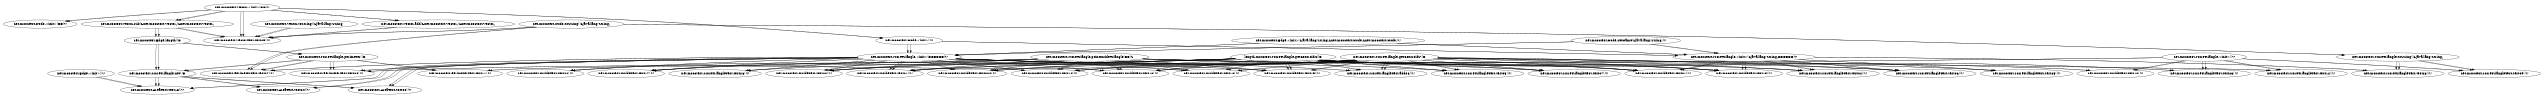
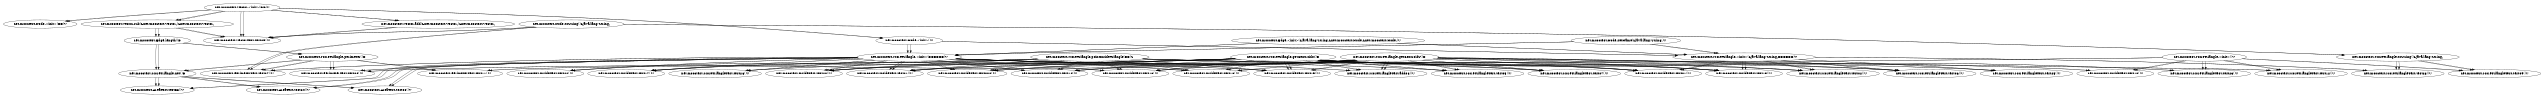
  digraph {
-   "net.mooctest.Edge.<init>()V"
-   "net.mooctest.AreaTest.test13()V"
+   "net.mooctest.AreaTest.test13()V" [label="net.mooctest.AreaTest.test53()V"]
    "net.mooctest.Edge.<init>(Ljava/lang/String;Lnet/mooctest/Node;Lnet/mooctest/Node;)V"
    "net.mooctest.MoreTriangle.<init>(DDDDDD)V"
    "net.mooctest.MoreTriangle.<init>(Ljava/lang/String;DDDDDD)V"
    "net.mooctest.AreaTest.test08()V"
    "net.mooctest.AreaTest.test24()V"
    "net.mooctest.InsideTest.test000()V"
    "net.mooctest.InsideTest.test14()V"
    "net.mooctest.InsideTest.test16()V"
    "net.mooctest.InsideTest.test17()V"
    "net.mooctest.InsideTest.test18()V"
    "net.mooctest.InsideTest.test19()V"
    "net.mooctest.InsideTest.test20()V"
    "net.mooctest.InsideTest.test21()V"
    "net.mooctest.InsideTest.test22()V"
    n17 [label="net.mooctest.MoreTriangleTest.add03()V"]
    "net.mooctest.MoreTriangleTest.test05()V"
    "net.mooctest.MoreTriangleTest.test07()V"
    "net.mooctest.MoreTriangleTest.test26()V"
    "net.mooctest.PerimeterTest.test04()V"
    "net.mooctest.PerimeterTest.test27()V"
    "net.mooctest.InsideTest.test01()V"
    "net.mooctest.InsideTest.test15()V"
    "net.mooctest.MoreTriangleTest.test02()V"
    "net.mooctest.MoreTriangleTest.test06()V"
    "net.mooctest.MoreTriangleTest.test25()V"
    "net.mooctest.MoreTriangleTest.test28()V"
    n29 [label="net.mooctest.MoreTriangle.net()D"]
    "net.mooctest.Edge.length()D"
    "net.mooctest.MoreTriangle.perimeter()D"
    "net.mooctest.PerimeterTest.test11()V"
    "net.mooctest.MoreTriangle.toString()Ljava/lang/String;"
    "net.mooctest.MoreTriangleTest.test09()V"
    "net.mooctest.MoreTriangle.<init>()V"
    "net.mooctest.InsideTest.test10()V"
    "net.mooctest.MoreTriangleTest.test12()V"
    "net.mooctest.MoreTriangleTest.test23()V"
-   "net.mooctest.MoreTriangle.getCentroidX()D" [label="length.mooctest.MoreTriangle.getCentroidX()D"]
+   "net.mooctest.MoreTriangle.getCentroidX()D"
    "net.mooctest.MoreTriangle.getCentroidY()D"
    "net.mooctest.MoreTriangle.pointInsideTriangle(DD)Z"
    "net.mooctest.Node.<init>()V"
    "net.mooctest.Node.setName(Ljava/lang/String;)V"
    "net.mooctest.Node.toString()Ljava/lang/String;"
    "net.mooctest.VectorTest.test29()V"
    "net.mooctest.Vector.<init>(DD)V"
    "net.mooctest.Node.<init>(DD)V"
    "net.mooctest.Vector.add(Lnet/mooctest/Vector;)Lnet/mooctest/Vector;"
    "net.mooctest.Vector.sub(Lnet/mooctest/Vector;)Lnet/mooctest/Vector;"
-   "net.mooctest.Vector.toString()Ljava/lang/String;"
-   "net.mooctest.Edge.<init>()V" -> "net.mooctest.AreaTest.test13()V"
-   "net.mooctest.Edge.<init>()V" -> "net.mooctest.AreaTest.test13()V"
    "net.mooctest.Edge.<init>(Ljava/lang/String;Lnet/mooctest/Node;Lnet/mooctest/Node;)V" -> "net.mooctest.MoreTriangle.<init>(DDDDDD)V"
    "net.mooctest.Edge.<init>(Ljava/lang/String;Lnet/mooctest/Node;Lnet/mooctest/Node;)V" -> "net.mooctest.MoreTriangle.<init>(DDDDDD)V"
    "net.mooctest.Edge.<init>(Ljava/lang/String;Lnet/mooctest/Node;Lnet/mooctest/Node;)V" -> "net.mooctest.MoreTriangle.<init>(Ljava/lang/String;DDDDDD)V"
    "net.mooctest.Edge.<init>(Ljava/lang/String;Lnet/mooctest/Node;Lnet/mooctest/Node;)V" -> "net.mooctest.MoreTriangle.<init>(Ljava/lang/String;DDDDDD)V"
    "net.mooctest.MoreTriangle.<init>(DDDDDD)V" -> "net.mooctest.AreaTest.test13()V"
    "net.mooctest.MoreTriangle.<init>(DDDDDD)V" -> "net.mooctest.AreaTest.test13()V"
    "net.mooctest.MoreTriangle.<init>(DDDDDD)V" -> "net.mooctest.AreaTest.test08()V"
    "net.mooctest.MoreTriangle.<init>(DDDDDD)V" -> "net.mooctest.AreaTest.test08()V"
    "net.mooctest.MoreTriangle.<init>(DDDDDD)V" -> "net.mooctest.AreaTest.test24()V"
    "net.mooctest.MoreTriangle.<init>(DDDDDD)V" -> "net.mooctest.AreaTest.test24()V"
    "net.mooctest.MoreTriangle.<init>(DDDDDD)V" -> "net.mooctest.InsideTest.test000()V"
    "net.mooctest.MoreTriangle.<init>(DDDDDD)V" -> "net.mooctest.InsideTest.test000()V"
    "net.mooctest.MoreTriangle.<init>(DDDDDD)V" -> "net.mooctest.InsideTest.test14()V"
    "net.mooctest.MoreTriangle.<init>(DDDDDD)V" -> "net.mooctest.InsideTest.test14()V"
    "net.mooctest.MoreTriangle.<init>(DDDDDD)V" -> "net.mooctest.InsideTest.test16()V"
    "net.mooctest.MoreTriangle.<init>(DDDDDD)V" -> "net.mooctest.InsideTest.test16()V"
    "net.mooctest.MoreTriangle.<init>(DDDDDD)V" -> "net.mooctest.InsideTest.test17()V"
    "net.mooctest.MoreTriangle.<init>(DDDDDD)V" -> "net.mooctest.InsideTest.test17()V"
    "net.mooctest.MoreTriangle.<init>(DDDDDD)V" -> "net.mooctest.InsideTest.test18()V"
    "net.mooctest.MoreTriangle.<init>(DDDDDD)V" -> "net.mooctest.InsideTest.test18()V"
    "net.mooctest.MoreTriangle.<init>(DDDDDD)V" -> "net.mooctest.InsideTest.test19()V"
    "net.mooctest.MoreTriangle.<init>(DDDDDD)V" -> "net.mooctest.InsideTest.test19()V"
    "net.mooctest.MoreTriangle.<init>(DDDDDD)V" -> "net.mooctest.InsideTest.test20()V"
    "net.mooctest.MoreTriangle.<init>(DDDDDD)V" -> "net.mooctest.InsideTest.test20()V"
    "net.mooctest.MoreTriangle.<init>(DDDDDD)V" -> "net.mooctest.InsideTest.test21()V"
    "net.mooctest.MoreTriangle.<init>(DDDDDD)V" -> "net.mooctest.InsideTest.test21()V"
    "net.mooctest.MoreTriangle.<init>(DDDDDD)V" -> "net.mooctest.InsideTest.test22()V"
    "net.mooctest.MoreTriangle.<init>(DDDDDD)V" -> "net.mooctest.InsideTest.test22()V"
    "net.mooctest.MoreTriangle.<init>(DDDDDD)V" -> n17
    "net.mooctest.MoreTriangle.<init>(DDDDDD)V" -> n17
    "net.mooctest.MoreTriangle.<init>(DDDDDD)V" -> "net.mooctest.MoreTriangleTest.test05()V"
    "net.mooctest.MoreTriangle.<init>(DDDDDD)V" -> "net.mooctest.MoreTriangleTest.test05()V"
    "net.mooctest.MoreTriangle.<init>(DDDDDD)V" -> "net.mooctest.MoreTriangleTest.test07()V"
    "net.mooctest.MoreTriangle.<init>(DDDDDD)V" -> "net.mooctest.MoreTriangleTest.test07()V"
    "net.mooctest.MoreTriangle.<init>(DDDDDD)V" -> "net.mooctest.MoreTriangleTest.test26()V"
    "net.mooctest.MoreTriangle.<init>(DDDDDD)V" -> "net.mooctest.MoreTriangleTest.test26()V"
    "net.mooctest.MoreTriangle.<init>(DDDDDD)V" -> "net.mooctest.PerimeterTest.test04()V"
    "net.mooctest.MoreTriangle.<init>(DDDDDD)V" -> "net.mooctest.PerimeterTest.test04()V"
    "net.mooctest.MoreTriangle.<init>(DDDDDD)V" -> "net.mooctest.PerimeterTest.test27()V"
    "net.mooctest.MoreTriangle.<init>(DDDDDD)V" -> "net.mooctest.PerimeterTest.test27()V"
    "net.mooctest.MoreTriangle.<init>(Ljava/lang/String;DDDDDD)V" -> "net.mooctest.InsideTest.test01()V"
    "net.mooctest.MoreTriangle.<init>(Ljava/lang/String;DDDDDD)V" -> "net.mooctest.InsideTest.test01()V"
    "net.mooctest.MoreTriangle.<init>(Ljava/lang/String;DDDDDD)V" -> "net.mooctest.InsideTest.test15()V"
    "net.mooctest.MoreTriangle.<init>(Ljava/lang/String;DDDDDD)V" -> "net.mooctest.InsideTest.test15()V"
    "net.mooctest.MoreTriangle.<init>(Ljava/lang/String;DDDDDD)V" -> "net.mooctest.MoreTriangleTest.test02()V"
    "net.mooctest.MoreTriangle.<init>(Ljava/lang/String;DDDDDD)V" -> "net.mooctest.MoreTriangleTest.test02()V"
    "net.mooctest.MoreTriangle.<init>(Ljava/lang/String;DDDDDD)V" -> "net.mooctest.MoreTriangleTest.test06()V"
    "net.mooctest.MoreTriangle.<init>(Ljava/lang/String;DDDDDD)V" -> "net.mooctest.MoreTriangleTest.test06()V"
    "net.mooctest.MoreTriangle.<init>(Ljava/lang/String;DDDDDD)V" -> "net.mooctest.MoreTriangleTest.test25()V"
    "net.mooctest.MoreTriangle.<init>(Ljava/lang/String;DDDDDD)V" -> "net.mooctest.MoreTriangleTest.test25()V"
    "net.mooctest.MoreTriangle.<init>(Ljava/lang/String;DDDDDD)V" -> "net.mooctest.MoreTriangleTest.test28()V"
    "net.mooctest.MoreTriangle.<init>(Ljava/lang/String;DDDDDD)V" -> "net.mooctest.MoreTriangleTest.test28()V"
    n29 -> "net.mooctest.AreaTest.test13()V"
    n29 -> "net.mooctest.AreaTest.test13()V"
    n29 -> "net.mooctest.AreaTest.test08()V"
    n29 -> "net.mooctest.AreaTest.test08()V"
    n29 -> "net.mooctest.AreaTest.test24()V"
    n29 -> "net.mooctest.AreaTest.test24()V"
    "net.mooctest.Edge.length()D" -> n29
    "net.mooctest.Edge.length()D" -> n29
    "net.mooctest.Edge.length()D" -> "net.mooctest.MoreTriangle.perimeter()D"
    "net.mooctest.Edge.length()D" -> "net.mooctest.MoreTriangle.perimeter()D"
    "net.mooctest.MoreTriangle.perimeter()D" -> "net.mooctest.PerimeterTest.test04()V"
    "net.mooctest.MoreTriangle.perimeter()D" -> "net.mooctest.PerimeterTest.test04()V"
    "net.mooctest.MoreTriangle.perimeter()D" -> "net.mooctest.PerimeterTest.test27()V"
    "net.mooctest.MoreTriangle.perimeter()D" -> "net.mooctest.PerimeterTest.test27()V"
    "net.mooctest.MoreTriangle.perimeter()D" -> n29
    "net.mooctest.MoreTriangle.perimeter()D" -> n29
    "net.mooctest.MoreTriangle.perimeter()D" -> "net.mooctest.PerimeterTest.test11()V"
    "net.mooctest.MoreTriangle.perimeter()D" -> "net.mooctest.PerimeterTest.test11()V"
    "net.mooctest.MoreTriangle.toString()Ljava/lang/String;" -> "net.mooctest.MoreTriangleTest.test28()V"
    "net.mooctest.MoreTriangle.toString()Ljava/lang/String;" -> "net.mooctest.MoreTriangleTest.test28()V"
    "net.mooctest.MoreTriangle.toString()Ljava/lang/String;" -> "net.mooctest.MoreTriangleTest.test09()V"
    "net.mooctest.MoreTriangle.toString()Ljava/lang/String;" -> "net.mooctest.MoreTriangleTest.test09()V"
    "net.mooctest.MoreTriangle.<init>()V" -> "net.mooctest.PerimeterTest.test11()V"
    "net.mooctest.MoreTriangle.<init>()V" -> "net.mooctest.PerimeterTest.test11()V"
    "net.mooctest.MoreTriangle.<init>()V" -> "net.mooctest.MoreTriangleTest.test09()V"
    "net.mooctest.MoreTriangle.<init>()V" -> "net.mooctest.MoreTriangleTest.test09()V"
    "net.mooctest.MoreTriangle.<init>()V" -> "net.mooctest.InsideTest.test10()V"
    "net.mooctest.MoreTriangle.<init>()V" -> "net.mooctest.InsideTest.test10()V"
    "net.mooctest.MoreTriangle.<init>()V" -> "net.mooctest.MoreTriangleTest.test12()V"
    "net.mooctest.MoreTriangle.<init>()V" -> "net.mooctest.MoreTriangleTest.test12()V"
    "net.mooctest.MoreTriangle.<init>()V" -> "net.mooctest.MoreTriangleTest.test23()V"
    "net.mooctest.MoreTriangle.<init>()V" -> "net.mooctest.MoreTriangleTest.test23()V"
    "net.mooctest.MoreTriangle.getCentroidX()D" -> "net.mooctest.InsideTest.test000()V"
    "net.mooctest.MoreTriangle.getCentroidX()D" -> "net.mooctest.InsideTest.test000()V"
    "net.mooctest.MoreTriangle.getCentroidX()D" -> "net.mooctest.InsideTest.test14()V"
    "net.mooctest.MoreTriangle.getCentroidX()D" -> "net.mooctest.InsideTest.test14()V"
    "net.mooctest.MoreTriangle.getCentroidX()D" -> "net.mooctest.InsideTest.test16()V"
    "net.mooctest.MoreTriangle.getCentroidX()D" -> "net.mooctest.InsideTest.test16()V"
    "net.mooctest.MoreTriangle.getCentroidX()D" -> "net.mooctest.InsideTest.test17()V"
    "net.mooctest.MoreTriangle.getCentroidX()D" -> "net.mooctest.InsideTest.test17()V"
    "net.mooctest.MoreTriangle.getCentroidX()D" -> "net.mooctest.InsideTest.test18()V"
    "net.mooctest.MoreTriangle.getCentroidX()D" -> "net.mooctest.InsideTest.test18()V"
    "net.mooctest.MoreTriangle.getCentroidX()D" -> "net.mooctest.InsideTest.test19()V"
    "net.mooctest.MoreTriangle.getCentroidX()D" -> "net.mooctest.InsideTest.test19()V"
    "net.mooctest.MoreTriangle.getCentroidX()D" -> "net.mooctest.InsideTest.test20()V"
    "net.mooctest.MoreTriangle.getCentroidX()D" -> "net.mooctest.InsideTest.test20()V"
    "net.mooctest.MoreTriangle.getCentroidX()D" -> "net.mooctest.InsideTest.test21()V"
    "net.mooctest.MoreTriangle.getCentroidX()D" -> "net.mooctest.InsideTest.test21()V"
    "net.mooctest.MoreTriangle.getCentroidX()D" -> n17
    "net.mooctest.MoreTriangle.getCentroidX()D" -> n17
    "net.mooctest.MoreTriangle.getCentroidX()D" -> "net.mooctest.MoreTriangleTest.test05()V"
    "net.mooctest.MoreTriangle.getCentroidX()D" -> "net.mooctest.MoreTriangleTest.test05()V"
    "net.mooctest.MoreTriangle.getCentroidX()D" -> "net.mooctest.MoreTriangleTest.test07()V"
    "net.mooctest.MoreTriangle.getCentroidX()D" -> "net.mooctest.MoreTriangleTest.test07()V"
    "net.mooctest.MoreTriangle.getCentroidX()D" -> "net.mooctest.MoreTriangleTest.test26()V"
    "net.mooctest.MoreTriangle.getCentroidX()D" -> "net.mooctest.MoreTriangleTest.test26()V"
    "net.mooctest.MoreTriangle.getCentroidX()D" -> "net.mooctest.InsideTest.test01()V"
    "net.mooctest.MoreTriangle.getCentroidX()D" -> "net.mooctest.InsideTest.test01()V"
    "net.mooctest.MoreTriangle.getCentroidX()D" -> "net.mooctest.InsideTest.test15()V"
    "net.mooctest.MoreTriangle.getCentroidX()D" -> "net.mooctest.InsideTest.test15()V"
    "net.mooctest.MoreTriangle.getCentroidX()D" -> "net.mooctest.MoreTriangleTest.test02()V"
    "net.mooctest.MoreTriangle.getCentroidX()D" -> "net.mooctest.MoreTriangleTest.test02()V"
    "net.mooctest.MoreTriangle.getCentroidX()D" -> "net.mooctest.MoreTriangleTest.test06()V"
    "net.mooctest.MoreTriangle.getCentroidX()D" -> "net.mooctest.MoreTriangleTest.test06()V"
    "net.mooctest.MoreTriangle.getCentroidX()D" -> "net.mooctest.MoreTriangleTest.test23()V"
    "net.mooctest.MoreTriangle.getCentroidX()D" -> "net.mooctest.MoreTriangleTest.test23()V"
    "net.mooctest.MoreTriangle.getCentroidY()D" -> "net.mooctest.InsideTest.test000()V"
    "net.mooctest.MoreTriangle.getCentroidY()D" -> "net.mooctest.InsideTest.test000()V"
    "net.mooctest.MoreTriangle.getCentroidY()D" -> "net.mooctest.InsideTest.test14()V"
    "net.mooctest.MoreTriangle.getCentroidY()D" -> "net.mooctest.InsideTest.test14()V"
    "net.mooctest.MoreTriangle.getCentroidY()D" -> "net.mooctest.InsideTest.test16()V"
    "net.mooctest.MoreTriangle.getCentroidY()D" -> "net.mooctest.InsideTest.test16()V"
    "net.mooctest.MoreTriangle.getCentroidY()D" -> "net.mooctest.InsideTest.test18()V"
    "net.mooctest.MoreTriangle.getCentroidY()D" -> "net.mooctest.InsideTest.test18()V"
    "net.mooctest.MoreTriangle.getCentroidY()D" -> "net.mooctest.InsideTest.test19()V"
    "net.mooctest.MoreTriangle.getCentroidY()D" -> "net.mooctest.InsideTest.test19()V"
    "net.mooctest.MoreTriangle.getCentroidY()D" -> "net.mooctest.InsideTest.test20()V"
    "net.mooctest.MoreTriangle.getCentroidY()D" -> "net.mooctest.InsideTest.test20()V"
    "net.mooctest.MoreTriangle.getCentroidY()D" -> "net.mooctest.InsideTest.test21()V"
    "net.mooctest.MoreTriangle.getCentroidY()D" -> "net.mooctest.InsideTest.test21()V"
    "net.mooctest.MoreTriangle.getCentroidY()D" -> n17
    "net.mooctest.MoreTriangle.getCentroidY()D" -> n17
    "net.mooctest.MoreTriangle.getCentroidY()D" -> "net.mooctest.MoreTriangleTest.test05()V"
    "net.mooctest.MoreTriangle.getCentroidY()D" -> "net.mooctest.MoreTriangleTest.test05()V"
    "net.mooctest.MoreTriangle.getCentroidY()D" -> "net.mooctest.MoreTriangleTest.test07()V"
    "net.mooctest.MoreTriangle.getCentroidY()D" -> "net.mooctest.MoreTriangleTest.test07()V"
    "net.mooctest.MoreTriangle.getCentroidY()D" -> "net.mooctest.PerimeterTest.test04()V"
    "net.mooctest.MoreTriangle.getCentroidY()D" -> "net.mooctest.PerimeterTest.test04()V"
    "net.mooctest.MoreTriangle.getCentroidY()D" -> "net.mooctest.InsideTest.test01()V"
    "net.mooctest.MoreTriangle.getCentroidY()D" -> "net.mooctest.InsideTest.test01()V"
    "net.mooctest.MoreTriangle.getCentroidY()D" -> "net.mooctest.InsideTest.test15()V"
    "net.mooctest.MoreTriangle.getCentroidY()D" -> "net.mooctest.InsideTest.test15()V"
    "net.mooctest.MoreTriangle.getCentroidY()D" -> "net.mooctest.MoreTriangleTest.test02()V"
    "net.mooctest.MoreTriangle.getCentroidY()D" -> "net.mooctest.MoreTriangleTest.test02()V"
    "net.mooctest.MoreTriangle.getCentroidY()D" -> "net.mooctest.MoreTriangleTest.test06()V"
    "net.mooctest.MoreTriangle.getCentroidY()D" -> "net.mooctest.MoreTriangleTest.test06()V"
    "net.mooctest.MoreTriangle.getCentroidY()D" -> "net.mooctest.MoreTriangleTest.test25()V"
    "net.mooctest.MoreTriangle.getCentroidY()D" -> "net.mooctest.MoreTriangleTest.test25()V"
    "net.mooctest.MoreTriangle.getCentroidY()D" -> "net.mooctest.MoreTriangleTest.test12()V"
    "net.mooctest.MoreTriangle.getCentroidY()D" -> "net.mooctest.MoreTriangleTest.test12()V"
    "net.mooctest.MoreTriangle.pointInsideTriangle(DD)Z" -> "net.mooctest.InsideTest.test000()V"
    "net.mooctest.MoreTriangle.pointInsideTriangle(DD)Z" -> "net.mooctest.InsideTest.test000()V"
    "net.mooctest.MoreTriangle.pointInsideTriangle(DD)Z" -> "net.mooctest.InsideTest.test14()V"
    "net.mooctest.MoreTriangle.pointInsideTriangle(DD)Z" -> "net.mooctest.InsideTest.test14()V"
    "net.mooctest.MoreTriangle.pointInsideTriangle(DD)Z" -> "net.mooctest.InsideTest.test16()V"
    "net.mooctest.MoreTriangle.pointInsideTriangle(DD)Z" -> "net.mooctest.InsideTest.test16()V"
    "net.mooctest.MoreTriangle.pointInsideTriangle(DD)Z" -> "net.mooctest.InsideTest.test17()V"
    "net.mooctest.MoreTriangle.pointInsideTriangle(DD)Z" -> "net.mooctest.InsideTest.test17()V"
    "net.mooctest.MoreTriangle.pointInsideTriangle(DD)Z" -> "net.mooctest.InsideTest.test18()V"
    "net.mooctest.MoreTriangle.pointInsideTriangle(DD)Z" -> "net.mooctest.InsideTest.test18()V"
    "net.mooctest.MoreTriangle.pointInsideTriangle(DD)Z" -> "net.mooctest.InsideTest.test19()V"
    "net.mooctest.MoreTriangle.pointInsideTriangle(DD)Z" -> "net.mooctest.InsideTest.test19()V"
    "net.mooctest.MoreTriangle.pointInsideTriangle(DD)Z" -> "net.mooctest.InsideTest.test20()V"
    "net.mooctest.MoreTriangle.pointInsideTriangle(DD)Z" -> "net.mooctest.InsideTest.test20()V"
    "net.mooctest.MoreTriangle.pointInsideTriangle(DD)Z" -> "net.mooctest.InsideTest.test21()V"
    "net.mooctest.MoreTriangle.pointInsideTriangle(DD)Z" -> "net.mooctest.InsideTest.test21()V"
    "net.mooctest.MoreTriangle.pointInsideTriangle(DD)Z" -> "net.mooctest.InsideTest.test22()V"
    "net.mooctest.MoreTriangle.pointInsideTriangle(DD)Z" -> "net.mooctest.InsideTest.test22()V"
    "net.mooctest.MoreTriangle.pointInsideTriangle(DD)Z" -> "net.mooctest.InsideTest.test01()V"
    "net.mooctest.MoreTriangle.pointInsideTriangle(DD)Z" -> "net.mooctest.InsideTest.test01()V"
    "net.mooctest.MoreTriangle.pointInsideTriangle(DD)Z" -> "net.mooctest.InsideTest.test15()V"
    "net.mooctest.MoreTriangle.pointInsideTriangle(DD)Z" -> "net.mooctest.InsideTest.test15()V"
    "net.mooctest.MoreTriangle.pointInsideTriangle(DD)Z" -> "net.mooctest.InsideTest.test10()V"
    "net.mooctest.MoreTriangle.pointInsideTriangle(DD)Z" -> "net.mooctest.InsideTest.test10()V"
    "net.mooctest.Node.<init>()V" -> "net.mooctest.MoreTriangle.<init>(DDDDDD)V"
    "net.mooctest.Node.<init>()V" -> "net.mooctest.MoreTriangle.<init>(DDDDDD)V"
    "net.mooctest.Node.<init>()V" -> "net.mooctest.MoreTriangle.<init>(Ljava/lang/String;DDDDDD)V"
    "net.mooctest.Node.<init>()V" -> "net.mooctest.MoreTriangle.<init>(Ljava/lang/String;DDDDDD)V"
    "net.mooctest.Node.setName(Ljava/lang/String;)V" -> "net.mooctest.MoreTriangle.<init>(DDDDDD)V"
    "net.mooctest.Node.setName(Ljava/lang/String;)V" -> "net.mooctest.MoreTriangle.<init>(DDDDDD)V"
    "net.mooctest.Node.setName(Ljava/lang/String;)V" -> "net.mooctest.MoreTriangle.<init>(Ljava/lang/String;DDDDDD)V"
    "net.mooctest.Node.setName(Ljava/lang/String;)V" -> "net.mooctest.MoreTriangle.<init>(Ljava/lang/String;DDDDDD)V"
    "net.mooctest.Node.toString()Ljava/lang/String;" -> "net.mooctest.PerimeterTest.test27()V"
    "net.mooctest.Node.toString()Ljava/lang/String;" -> "net.mooctest.PerimeterTest.test27()V"
    "net.mooctest.Node.toString()Ljava/lang/String;" -> "net.mooctest.MoreTriangle.toString()Ljava/lang/String;"
    "net.mooctest.Node.toString()Ljava/lang/String;" -> "net.mooctest.MoreTriangle.toString()Ljava/lang/String;"
    "net.mooctest.Node.toString()Ljava/lang/String;" -> "net.mooctest.VectorTest.test29()V"
    "net.mooctest.Node.toString()Ljava/lang/String;" -> "net.mooctest.VectorTest.test29()V"
    "net.mooctest.Vector.<init>(DD)V" -> "net.mooctest.Node.<init>()V"
    "net.mooctest.Vector.<init>(DD)V" -> "net.mooctest.Node.<init>()V"
    "net.mooctest.Vector.<init>(DD)V" -> "net.mooctest.VectorTest.test29()V"
    "net.mooctest.Vector.<init>(DD)V" -> "net.mooctest.VectorTest.test29()V"
    "net.mooctest.Vector.<init>(DD)V" -> "net.mooctest.Node.<init>(DD)V"
    "net.mooctest.Vector.<init>(DD)V" -> "net.mooctest.Node.<init>(DD)V"
    "net.mooctest.Vector.<init>(DD)V" -> "net.mooctest.Vector.add(Lnet/mooctest/Vector;)Lnet/mooctest/Vector;"
    "net.mooctest.Vector.<init>(DD)V" -> "net.mooctest.Vector.add(Lnet/mooctest/Vector;)Lnet/mooctest/Vector;"
    "net.mooctest.Vector.<init>(DD)V" -> "net.mooctest.Vector.sub(Lnet/mooctest/Vector;)Lnet/mooctest/Vector;"
    "net.mooctest.Vector.<init>(DD)V" -> "net.mooctest.Vector.sub(Lnet/mooctest/Vector;)Lnet/mooctest/Vector;"
    "net.mooctest.Vector.add(Lnet/mooctest/Vector;)Lnet/mooctest/Vector;" -> "net.mooctest.VectorTest.test29()V"
    "net.mooctest.Vector.add(Lnet/mooctest/Vector;)Lnet/mooctest/Vector;" -> "net.mooctest.VectorTest.test29()V"
    "net.mooctest.Vector.sub(Lnet/mooctest/Vector;)Lnet/mooctest/Vector;" -> "net.mooctest.Edge.length()D"
    "net.mooctest.Vector.sub(Lnet/mooctest/Vector;)Lnet/mooctest/Vector;" -> "net.mooctest.Edge.length()D"
    "net.mooctest.Vector.sub(Lnet/mooctest/Vector;)Lnet/mooctest/Vector;" -> "net.mooctest.VectorTest.test29()V"
    "net.mooctest.Vector.sub(Lnet/mooctest/Vector;)Lnet/mooctest/Vector;" -> "net.mooctest.VectorTest.test29()V"
-   "net.mooctest.Vector.toString()Ljava/lang/String;" -> "net.mooctest.VectorTest.test29()V"
-   "net.mooctest.Vector.toString()Ljava/lang/String;" -> "net.mooctest.VectorTest.test29()V"
  }
